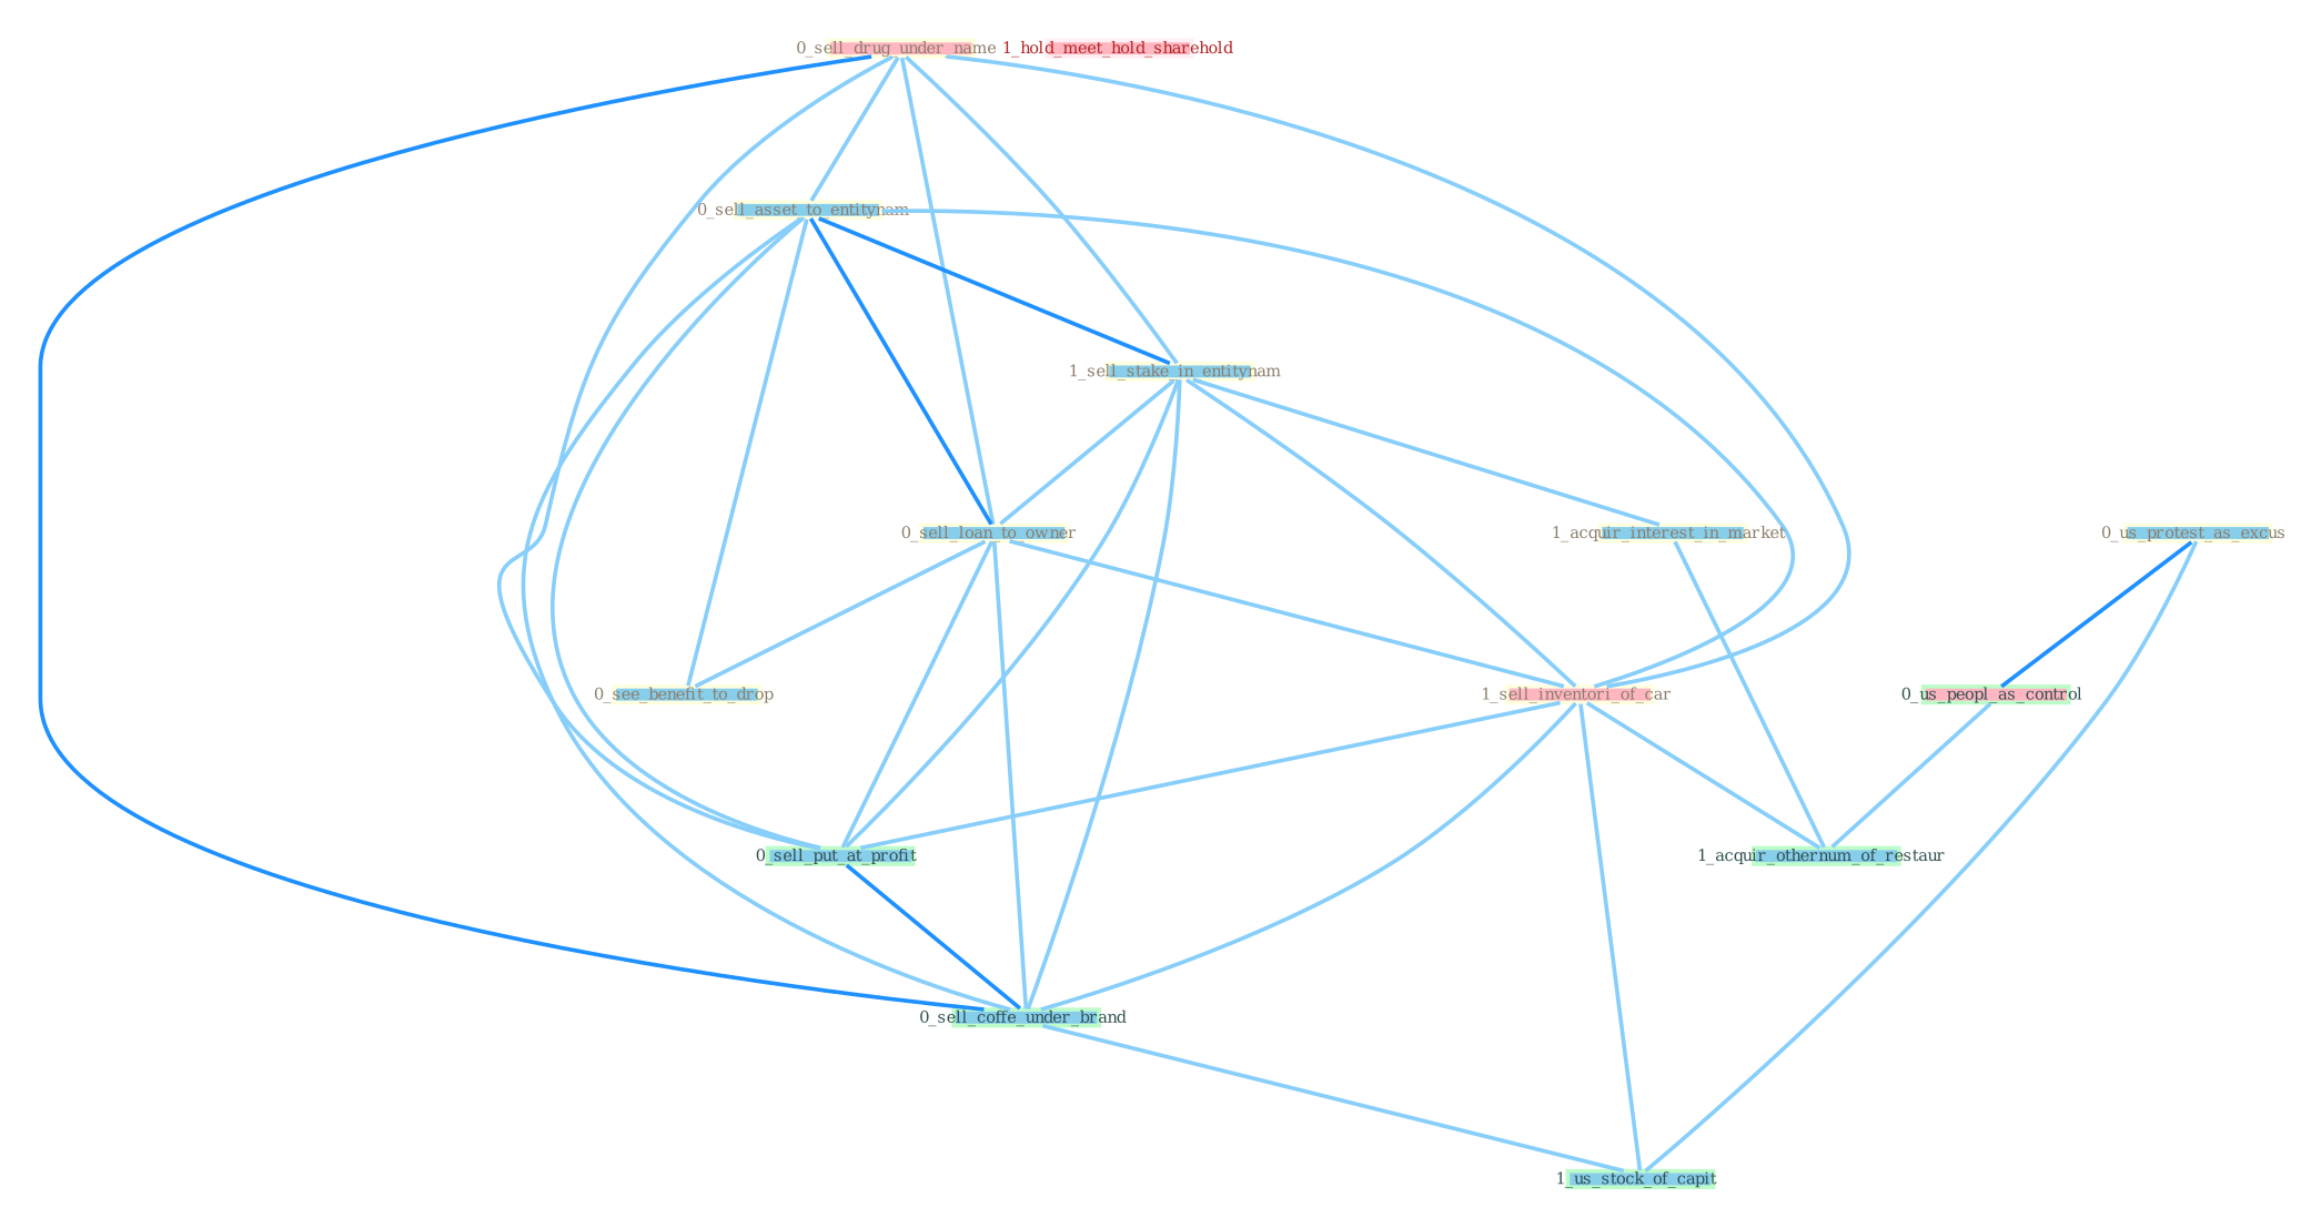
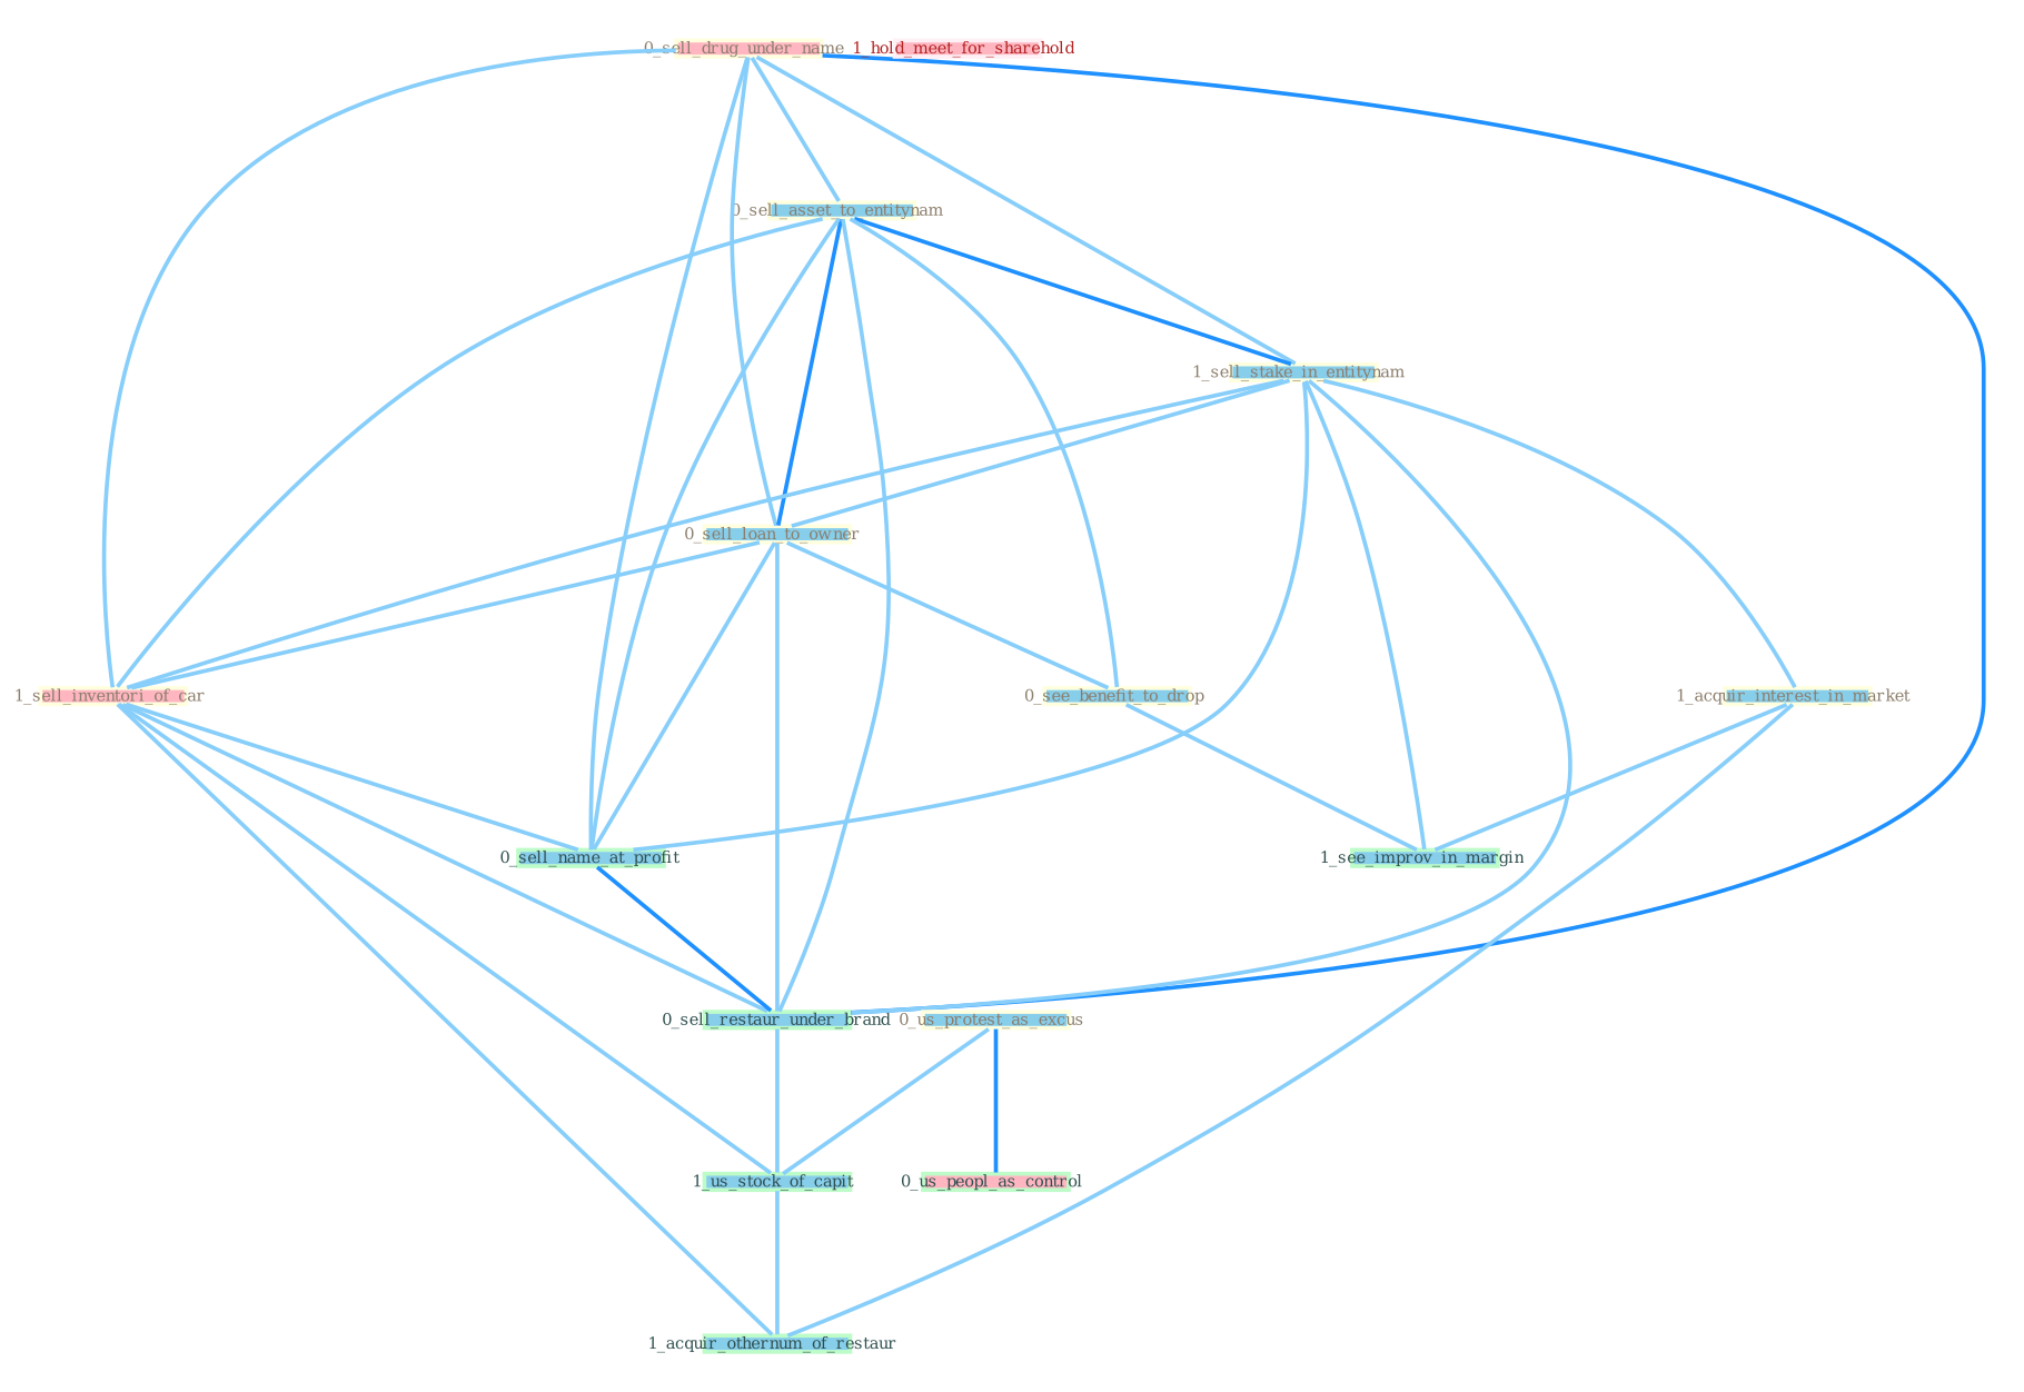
  graph {
    node [color="#ffffe0" fillcolor=skyblue fixedsize=true fontcolor="#8b7d6b" fontsize=4 shape=polygon style=filled]
    edge [color="#87cefa" w=1]
    "0_sell_drug_under_name " [fillcolor=lightpink height=.06 width=.5]
    "0_sell_asset_to_entitynam " [height=.06 width=.5]
    "1_sell_stake_in_entitynam " [height=.06 width=.5]
    "0_sell_loan_to_owner " [height=.06 width=.5]
    "0_see_benefit_to_drop " [height=.06 width=.5]
    "1_sell_inventori_of_car " [fillcolor=lightpink height=.06 width=.5]
    "0_us_protest_as_excus " [height=.06 width=.5]
    "1_acquir_interest_in_market " [height=.06 width=.5]
-   "1_hold_meet_for_sharehold " [color="#fff0f5" fillcolor=lightpink fontcolor="#b22222" height=.06 width=.5 label="1_hold_meet_hold_sharehold"]
-   "0_sell_put_at_profit " [color="#BDFCC9" fontcolor="#2f4f4f" height=.06 width=.5]
-   "0_sell_coffe_under_brand " [color="#BDFCC9" fontcolor="#2f4f4f" height=.06 width=.5]
+   "1_hold_meet_for_sharehold " [color="#fff0f5" fillcolor=lightpink fontcolor="#b22222" height=.06 width=.5]
+   "0_sell_put_at_profit " [color="#BDFCC9" fontcolor="#2f4f4f" height=.06 width=.5 label="0_sell_name_at_profit"]
+   "0_sell_coffe_under_brand " [color="#BDFCC9" fontcolor="#2f4f4f" height=.06 width=.5 label="0_sell_restaur_under_brand"]
+   "1_see_improv_in_margin " [color="#BDFCC9" fontcolor="#2f4f4f" height=.06 width=.5]
    "1_us_stock_of_capit " [color="#BDFCC9" fontcolor="#2f4f4f" height=.06 width=.5]
    "1_acquir_othernum_of_restaur " [color="#BDFCC9" fontcolor="#2f4f4f" height=.06 width=.5]
    "0_us_peopl_as_control " [color="#BDFCC9" fillcolor=lightpink fontcolor="#2f4f4f" height=.06 width=.5]
    subgraph sub_1 {
      "0_sell_drug_under_name "
      "0_sell_asset_to_entitynam "
      "1_sell_stake_in_entitynam "
      "0_sell_loan_to_owner "
      "0_see_benefit_to_drop "
      "1_sell_inventori_of_car "
      "0_us_protest_as_excus "
      "1_acquir_interest_in_market "
    }
    subgraph sub_2 {
      "1_hold_meet_for_sharehold "
    }
    "0_sell_drug_under_name " -- "0_sell_asset_to_entitynam "
    "0_sell_drug_under_name " -- "1_sell_stake_in_entitynam "
    "0_sell_drug_under_name " -- "0_sell_loan_to_owner "
    "0_sell_drug_under_name " -- "1_sell_inventori_of_car "
    "0_sell_drug_under_name " -- "0_sell_put_at_profit "
    "0_sell_drug_under_name " -- "0_sell_coffe_under_brand " [color="#1e90ff" w=2]
    "0_sell_asset_to_entitynam " -- "1_sell_stake_in_entitynam " [color="#1e90ff" w=2]
    "0_sell_asset_to_entitynam " -- "0_sell_loan_to_owner " [color="#1e90ff" w=2]
    "0_sell_asset_to_entitynam " -- "0_see_benefit_to_drop "
    "0_sell_asset_to_entitynam " -- "1_sell_inventori_of_car "
    "0_sell_asset_to_entitynam " -- "0_sell_put_at_profit "
    "0_sell_asset_to_entitynam " -- "0_sell_coffe_under_brand "
    "1_sell_stake_in_entitynam " -- "0_sell_loan_to_owner "
    "1_sell_stake_in_entitynam " -- "1_sell_inventori_of_car "
    "1_sell_stake_in_entitynam " -- "1_acquir_interest_in_market "
    "1_sell_stake_in_entitynam " -- "0_sell_put_at_profit "
    "1_sell_stake_in_entitynam " -- "0_sell_coffe_under_brand "
+   "1_sell_stake_in_entitynam " -- "1_see_improv_in_margin "
    "0_sell_loan_to_owner " -- "0_see_benefit_to_drop "
    "0_sell_loan_to_owner " -- "1_sell_inventori_of_car "
    "0_sell_loan_to_owner " -- "0_sell_put_at_profit "
    "0_sell_loan_to_owner " -- "0_sell_coffe_under_brand "
+   "0_see_benefit_to_drop " -- "1_see_improv_in_margin "
    "1_sell_inventori_of_car " -- "0_sell_put_at_profit "
    "1_sell_inventori_of_car " -- "0_sell_coffe_under_brand "
    "1_sell_inventori_of_car " -- "1_us_stock_of_capit "
    "1_sell_inventori_of_car " -- "1_acquir_othernum_of_restaur "
    "0_us_protest_as_excus " -- "1_us_stock_of_capit "
    "0_us_protest_as_excus " -- "0_us_peopl_as_control " [color="#1e90ff" w=2]
+   "1_acquir_interest_in_market " -- "1_see_improv_in_margin "
    "1_acquir_interest_in_market " -- "1_acquir_othernum_of_restaur "
    "0_sell_put_at_profit " -- "0_sell_coffe_under_brand " [color="#1e90ff"]
    "0_sell_coffe_under_brand " -- "1_us_stock_of_capit "
-   "0_us_peopl_as_control " -- "1_acquir_othernum_of_restaur "
+   "1_us_stock_of_capit " -- "1_acquir_othernum_of_restaur "
  }
